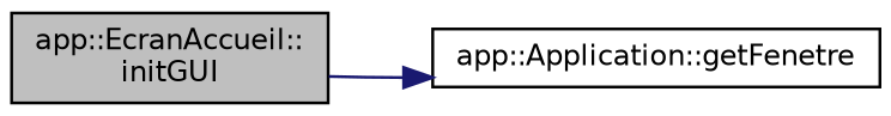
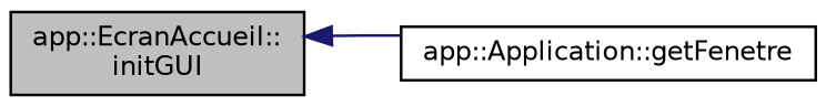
  digraph {
    rankdir=LR
    node [color=black fontname=Helvetica fontsize=10 shape=record style=filled]
    n1 [fillcolor=grey75 fontcolor=black height=0.2 label="app::EcranAccueil::\linitGUI" width=0.4]
    n2 [fillcolor=white height=0.2 label="app::Application::getFenetre" width=0.4]
-   n1 -> n2 [color=midnightblue fontname=Helvetica fontsize=10 labelfontname=Helvetica labelfontsize=10 style=solid]
+   n2 -> n1 [color=midnightblue fontname=Helvetica fontsize=10 labelfontname=Helvetica labelfontsize=10 style=solid]
  }
